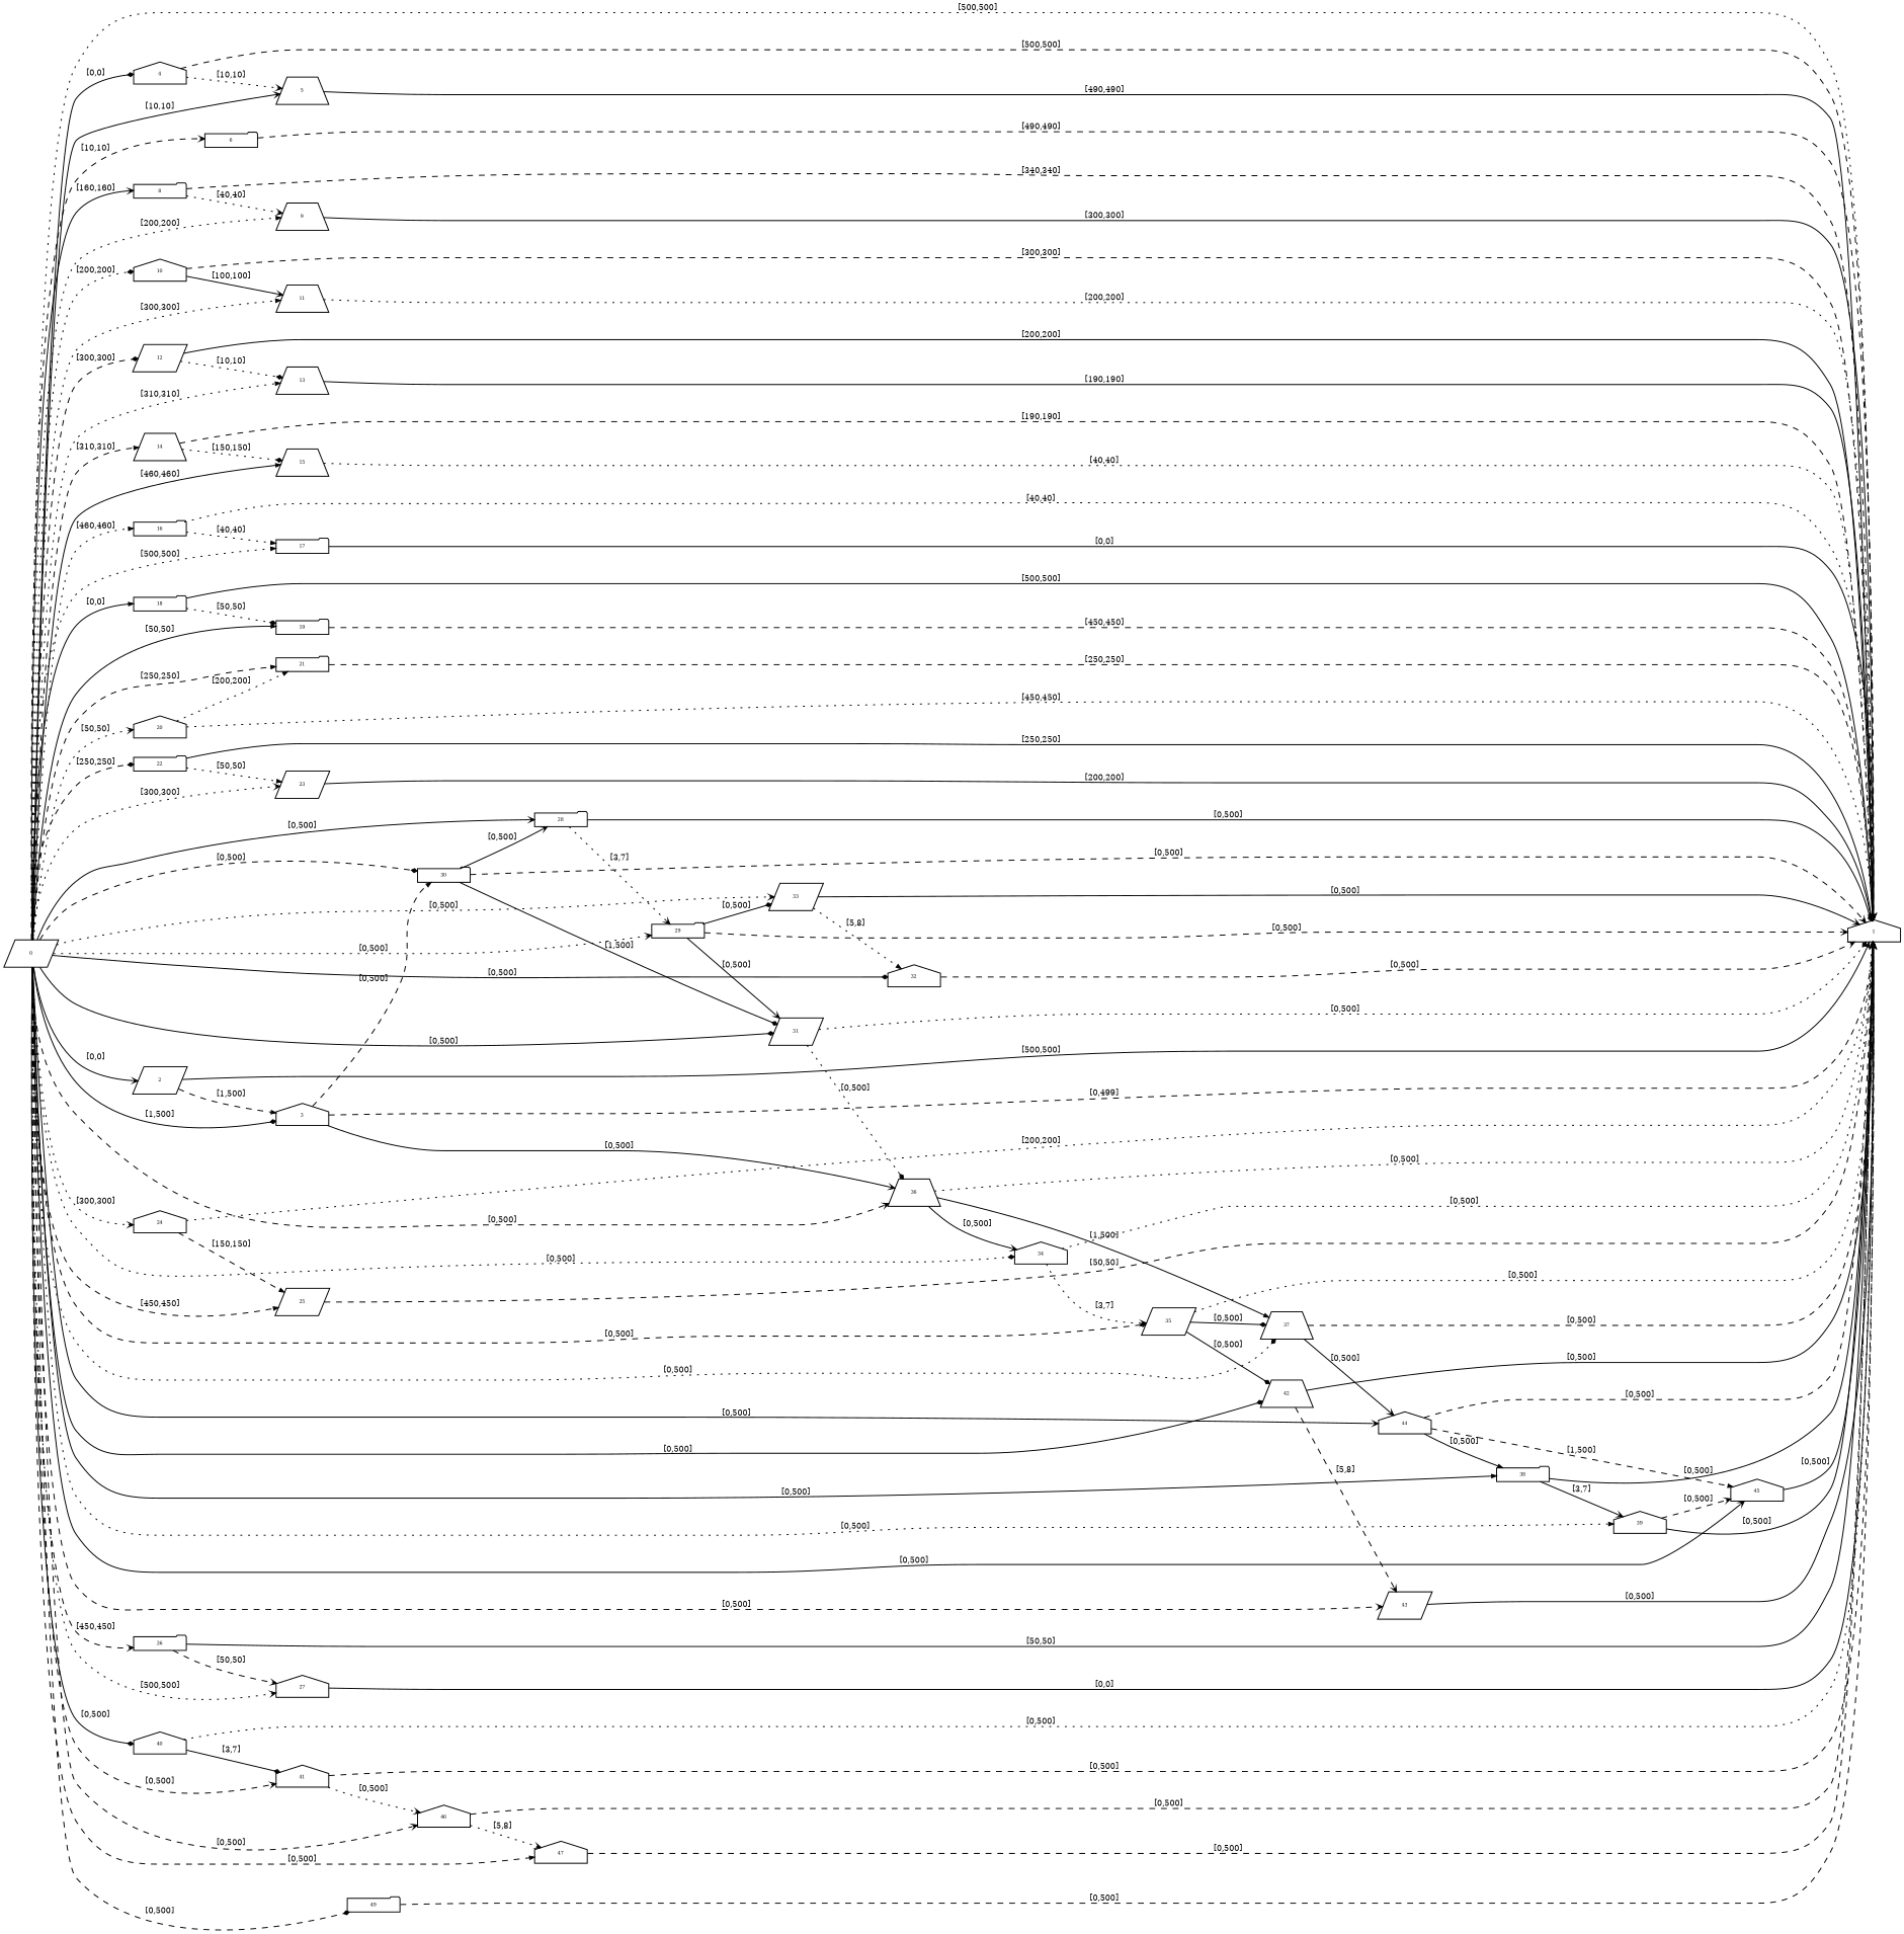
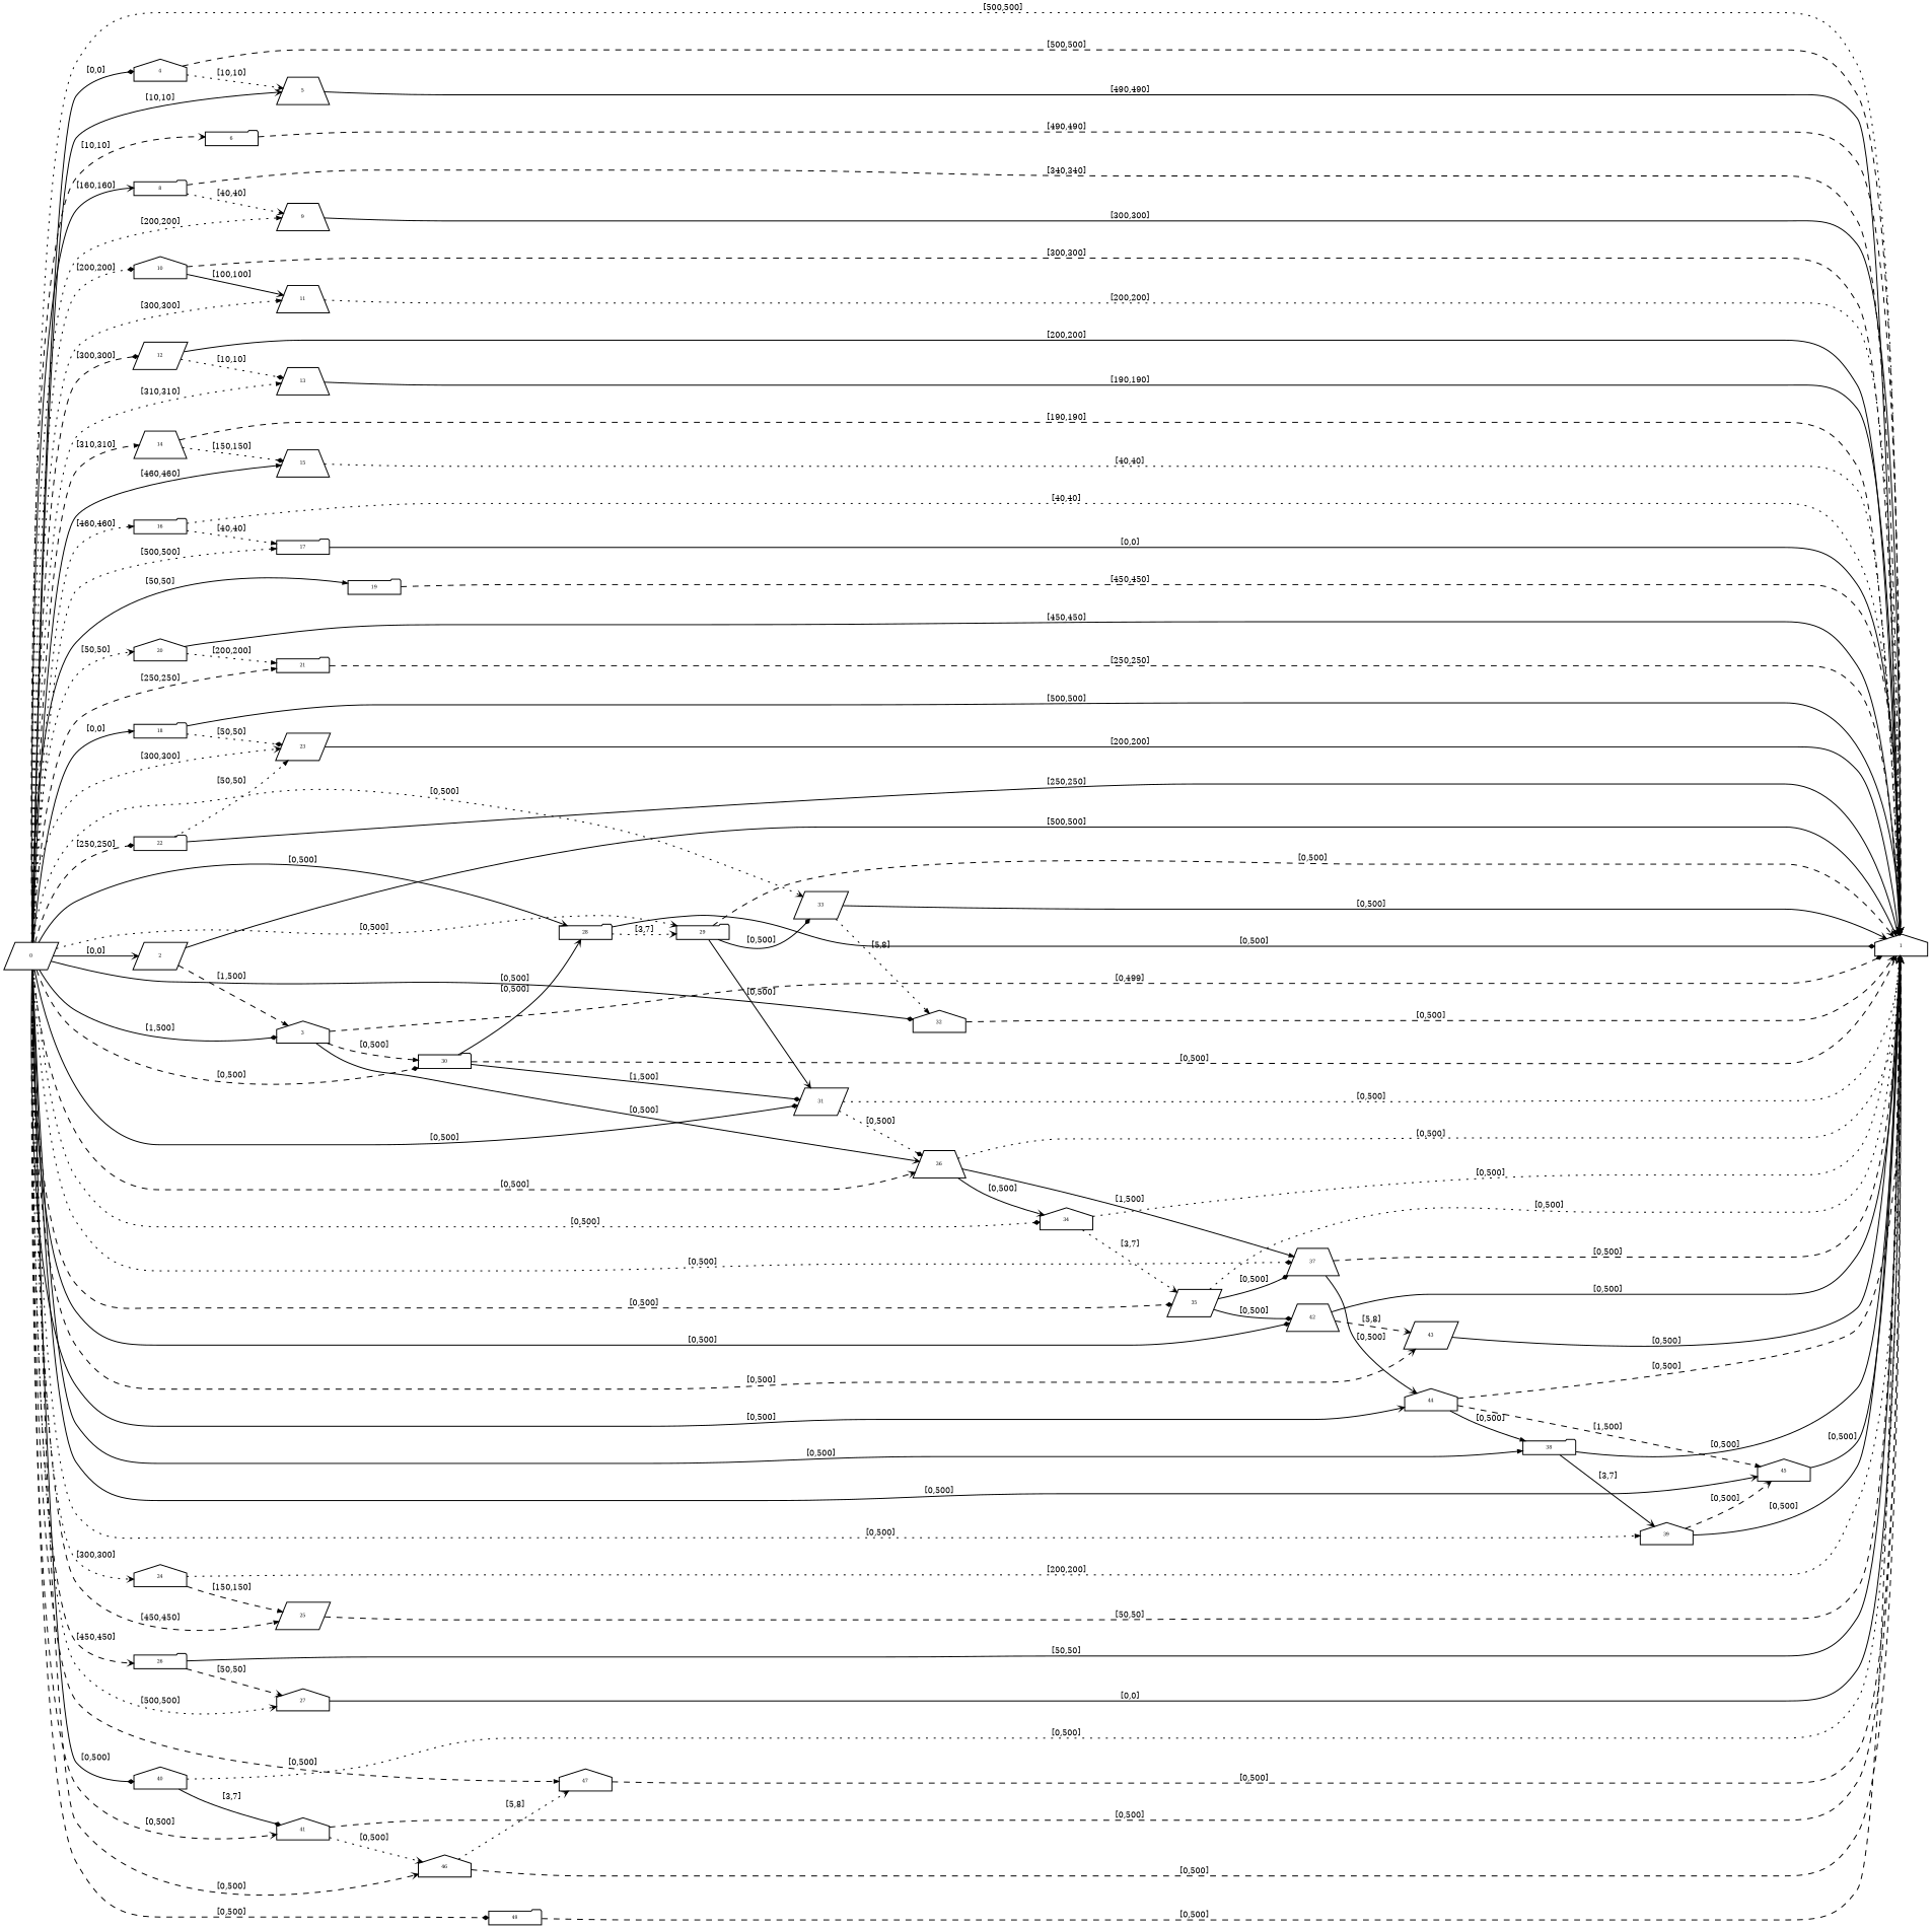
  digraph {
    rankdir=LR
    node [fillcolor=white fontsize=5 shape=house style=filled with=.2]
    edge [arrowhead=vee arrowsize=.5 fontsize=8 style=solid]
    0 [height=.2 shape=parallelogram]
    1 [height=.2]
    2 [height=.2 shape=parallelogram]
    3 [height=.2]
    4 [height=.2]
    5 [height=.2 shape=trapezium]
    6 [height=.2 shape=folder]
    8 [height=.2 shape=folder]
    9 [height=.2 shape=trapezium]
    10 [height=.2]
    11 [height=.2 shape=trapezium]
    12 [height=.2 shape=parallelogram]
    13 [height=.2 shape=trapezium]
    14 [height=.2 shape=trapezium]
    15 [height=.2 shape=trapezium]
    16 [height=.2 shape=folder]
    17 [height=.2 shape=folder]
    18 [height=.2 shape=folder]
    19 [height=.2 shape=folder]
    20 [height=.2]
    21 [height=.2 shape=folder]
    22 [height=.2 shape=folder]
    23 [height=.2 shape=parallelogram]
    24 [height=.2]
    25 [height=.2 shape=parallelogram]
    26 [height=.2 shape=folder]
    27 [height=.2]
    28 [height=.2 shape=folder]
    29 [height=.2 shape=folder]
    30 [height=.2 shape=folder]
    31 [height=.2 shape=parallelogram]
    32 [height=.2]
    33 [height=.2 shape=parallelogram]
    34 [height=.2]
    35 [height=.2 shape=parallelogram]
    36 [height=.2 shape=trapezium]
    37 [height=.2 shape=trapezium]
    38 [height=.2 shape=folder]
    39 [height=.2]
    40 [height=.2]
    41 [height=.2]
    42 [height=.2 shape=trapezium]
    43 [height=.2 shape=parallelogram]
    44 [height=.2]
    45 [height=.2]
    46 [height=.2]
    47 [height=.2]
    49 [height=.2 shape=folder]
    0 -> 1 [label="[500,500]" style=dotted]
    0 -> 2 [label="[0,0]"]
    0 -> 3 [arrowhead=diamond label="[1,500]"]
    0 -> 4 [arrowhead=diamond label="[0,0]"]
    0 -> 5 [label="[10,10]"]
    0 -> 6 [label="[10,10]" style=dashed]
    0 -> 8 [label="[160,160]"]
    0 -> 9 [arrowhead=normal label="[200,200]" style=dotted]
    0 -> 10 [arrowhead=diamond label="[200,200]" style=dotted]
    0 -> 11 [arrowhead=normal label="[300,300]" style=dotted]
    0 -> 12 [arrowhead=diamond label="[300,300]" style=dashed]
    0 -> 13 [arrowhead=normal label="[310,310]" style=dotted]
    0 -> 14 [arrowhead=normal label="[310,310]" style=dashed]
    0 -> 15 [arrowhead=normal label="[460,460]"]
    0 -> 16 [arrowhead=normal label="[460,460]" style=dotted]
    0 -> 17 [arrowhead=normal label="[500,500]" style=dotted]
    0 -> 18 [arrowhead=normal label="[0,0]"]
    0 -> 19 [arrowhead=normal label="[50,50]"]
    0 -> 20 [label="[50,50]" style=dotted]
    0 -> 21 [arrowhead=normal label="[250,250]" style=dashed]
    0 -> 22 [arrowhead=diamond label="[250,250]" style=dashed]
    0 -> 23 [label="[300,300]" style=dotted]
    0 -> 24 [label="[300,300]" style=dotted]
    0 -> 25 [arrowhead=normal label="[450,450]" style=dashed]
    0 -> 26 [label="[450,450]" style=dashed]
    0 -> 27 [label="[500,500]" style=dotted]
    0 -> 28 [label="[0,500]"]
    0 -> 29 [label="[0,500]" style=dotted]
    0 -> 30 [arrowhead=diamond label="[0,500]" style=dashed]
    0 -> 31 [arrowhead=diamond label="[0,500]"]
    0 -> 32 [arrowhead=diamond label="[0,500]"]
    0 -> 33 [label="[0,500]" style=dotted]
    0 -> 34 [arrowhead=diamond label="[0,500]" style=dotted]
    0 -> 35 [arrowhead=diamond label="[0,500]" style=dashed]
    0 -> 36 [label="[0,500]" style=dashed]
    0 -> 37 [arrowhead=diamond label="[0,500]" style=dotted]
    0 -> 38 [arrowhead=normal label="[0,500]"]
    0 -> 39 [arrowhead=normal label="[0,500]" style=dotted]
    0 -> 40 [arrowhead=diamond label="[0,500]"]
    0 -> 41 [label="[0,500]" style=dashed]
    0 -> 42 [arrowhead=diamond label="[0,500]"]
    0 -> 43 [label="[0,500]" style=dashed]
    0 -> 44 [label="[0,500]"]
    0 -> 45 [label="[0,500]"]
    0 -> 46 [label="[0,500]" style=dashed]
    0 -> 47 [arrowhead=normal label="[0,500]" style=dashed]
    0 -> 49 [arrowhead=diamond label="[0,500]" style=dashed]
    2 -> 1 [arrowhead=normal label="[500,500]"]
    2 -> 3 [arrowhead=normal label="[1,500]" style=dashed]
    3 -> 1 [arrowhead=diamond label="[0,499]" style=dashed]
    3 -> 30 [arrowhead=normal label="[0,500]" style=dashed]
    3 -> 36 [label="[0,500]"]
    4 -> 1 [arrowhead=normal label="[500,500]" style=dashed]
    4 -> 5 [label="[10,10]" style=dotted]
    5 -> 1 [arrowhead=diamond label="[490,490]"]
    6 -> 1 [arrowhead=diamond label="[490,490]" style=dashed]
    8 -> 1 [label="[340,340]" style=dashed]
    8 -> 9 [label="[40,40]" style=dotted]
    9 -> 1 [label="[300,300]"]
    10 -> 1 [arrowhead=diamond label="[300,300]" style=dashed]
    10 -> 11 [label="[100,100]"]
    11 -> 1 [label="[200,200]" style=dotted]
    12 -> 1 [label="[200,200]"]
    12 -> 13 [arrowhead=diamond label="[10,10]" style=dotted]
    13 -> 1 [arrowhead=normal label="[190,190]"]
    14 -> 1 [arrowhead=normal label="[190,190]" style=dashed]
    14 -> 15 [arrowhead=diamond label="[150,150]" style=dotted]
    15 -> 1 [arrowhead=normal label="[40,40]" style=dotted]
    16 -> 1 [arrowhead=normal label="[40,40]" style=dotted]
    16 -> 17 [arrowhead=normal label="[40,40]" style=dotted]
    17 -> 1 [label="[0,0]"]
    18 -> 1 [arrowhead=normal label="[500,500]"]
-   18 -> 19 [arrowhead=diamond label="[50,50]" style=dotted]
+   18 -> 23 [arrowhead=diamond label="[50,50]" style=dotted]
    19 -> 1 [label="[450,450]" style=dashed]
-   20 -> 1 [arrowhead=diamond label="[450,450]" style=dotted]
+   20 -> 1 [arrowhead=diamond label="[450,450]"]
    20 -> 21 [arrowhead=normal label="[200,200]" style=dotted]
    21 -> 1 [arrowhead=diamond label="[250,250]" style=dashed]
    22 -> 1 [label="[250,250]"]
    22 -> 23 [arrowhead=normal label="[50,50]" style=dotted]
    23 -> 1 [arrowhead=normal label="[200,200]"]
    24 -> 1 [label="[200,200]" style=dotted]
    24 -> 25 [arrowhead=normal label="[150,150]" style=dashed]
    25 -> 1 [label="[50,50]" style=dashed]
    26 -> 1 [label="[50,50]"]
    26 -> 27 [label="[50,50]" style=dashed]
    27 -> 1 [label="[0,0]"]
    28 -> 1 [arrowhead=diamond label="[0,500]"]
    28 -> 29 [label="[3,7]" style=dotted]
    29 -> 1 [label="[0,500]" style=dashed]
    29 -> 31 [label="[0,500]"]
    29 -> 33 [arrowhead=diamond label="[0,500]"]
    30 -> 1 [label="[0,500]" style=dashed]
    30 -> 28 [label="[0,500]"]
    30 -> 31 [arrowhead=diamond label="[1,500]"]
    31 -> 1 [arrowhead=diamond label="[0,500]" style=dotted]
    31 -> 36 [arrowhead=diamond label="[0,500]" style=dotted]
    32 -> 1 [label="[0,500]" style=dashed]
    33 -> 1 [label="[0,500]"]
    33 -> 32 [arrowhead=normal label="[5,8]" style=dotted]
    34 -> 1 [arrowhead=diamond label="[0,500]" style=dotted]
    34 -> 35 [label="[3,7]" style=dotted]
    35 -> 1 [arrowhead=diamond label="[0,500]" style=dotted]
    35 -> 37 [arrowhead=diamond label="[0,500]"]
    35 -> 42 [arrowhead=diamond label="[0,500]"]
    36 -> 1 [arrowhead=normal label="[0,500]" style=dotted]
    36 -> 34 [label="[0,500]"]
    36 -> 37 [arrowhead=normal label="[1,500]"]
    37 -> 1 [label="[0,500]" style=dashed]
    37 -> 44 [label="[0,500]"]
    38 -> 1 [label="[0,500]"]
    38 -> 39 [label="[3,7]"]
    39 -> 1 [arrowhead=diamond label="[0,500]"]
    39 -> 45 [label="[0,500]" style=dashed]
    40 -> 1 [arrowhead=diamond label="[0,500]" style=dotted]
    40 -> 41 [arrowhead=diamond label="[3,7]"]
    41 -> 1 [arrowhead=diamond label="[0,500]" style=dashed]
    41 -> 46 [label="[0,500]" style=dotted]
    42 -> 1 [label="[0,500]"]
    42 -> 43 [label="[5,8]" style=dashed]
    43 -> 1 [arrowhead=normal label="[0,500]"]
    44 -> 1 [label="[0,500]" style=dashed]
    44 -> 38 [arrowhead=normal label="[0,500]"]
    44 -> 45 [arrowhead=normal label="[1,500]" style=dashed]
    45 -> 1 [arrowhead=diamond label="[0,500]"]
    46 -> 1 [arrowhead=normal label="[0,500]" style=dashed]
    46 -> 47 [label="[5,8]" style=dotted]
    47 -> 1 [arrowhead=diamond label="[0,500]" style=dashed]
    49 -> 1 [label="[0,500]" style=dashed]
  }
